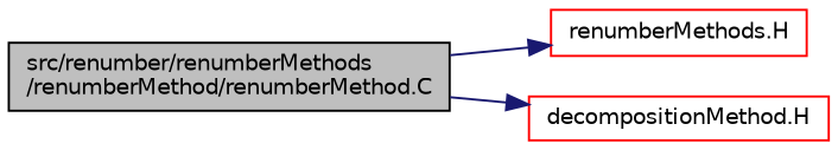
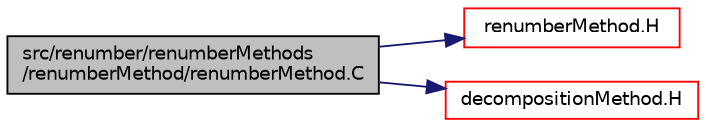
  digraph {
    rankdir=LR
    node [color=red fontname=Helvetica fontsize=10 shape=record]
    edge [color=midnightblue fontname=Helvetica fontsize=10 labelfontname=Helvetica labelfontsize=10 style=solid]
    n1 [color=black fillcolor=grey75 fontcolor=black height=0.2 label="src/renumber/renumberMethods\l/renumberMethod/renumberMethod.C" style=filled width=0.4]
-   n2 [height=0.2 label="renumberMethods.H" width=0.4]
+   n2 [height=0.2 label="renumberMethod.H" width=0.4]
    n3 [height=0.2 label="decompositionMethod.H" width=0.4]
    n1 -> n2
    n1 -> n3
  }
